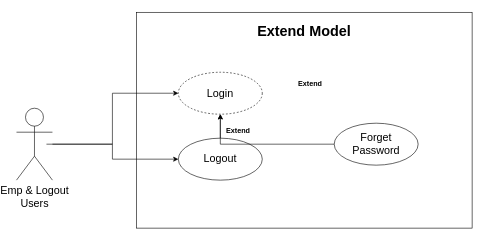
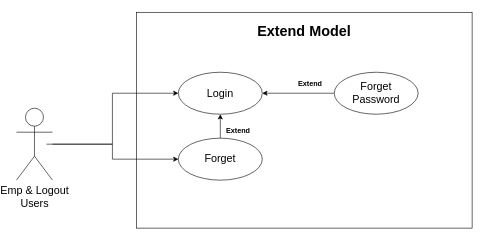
  <mxCell id="0" />
  <mxCell id="1" parent="0" />
  <mxCell id="2" value="&lt;p style=&quot;margin: 0px ; margin-top: 4px ; text-align: center&quot;&gt;&lt;br&gt;&lt;b&gt;&lt;font style=&quot;font-size: 24px&quot;&gt;Extend Model&lt;/font&gt;&lt;/b&gt;&lt;/p&gt;" style="verticalAlign=top;align=left;overflow=fill;fontSize=12;fontFamily=Helvetica;html=1;" vertex="1" parent="1"><mxGeometry x="220" y="20" width="560" height="360" as="geometry" /></mxCell>
  <mxCell id="3" style="edgeStyle=orthogonalEdgeStyle;rounded=0;orthogonalLoop=1;jettySize=auto;html=1;entryX=0;entryY=0.5;entryDx=0;entryDy=0;" edge="1" parent="1" source="5" target="9"><mxGeometry relative="1" as="geometry"><Array as="points"><mxPoint x="180" y="240" /><mxPoint x="180" y="155" /></Array></mxGeometry></mxCell>
  <mxCell id="4" style="edgeStyle=orthogonalEdgeStyle;rounded=0;orthogonalLoop=1;jettySize=auto;html=1;" edge="1" parent="1" target="7"><mxGeometry relative="1" as="geometry"><mxPoint x="70" y="240" as="sourcePoint" /><Array as="points"><mxPoint x="180" y="240" /><mxPoint x="180" y="265" /></Array></mxGeometry></mxCell>
  <mxCell id="5" value="&lt;span style=&quot;font-size: 18px&quot;&gt;Emp &amp;amp; Logout&lt;br&gt;Users&lt;br&gt;&lt;/span&gt;" style="shape=umlActor;verticalLabelPosition=bottom;verticalAlign=top;html=1;outlineConnect=0;" vertex="1" parent="1"><mxGeometry x="20" y="180" width="60" height="120" as="geometry" /></mxCell>
  <mxCell id="6" style="edgeStyle=orthogonalEdgeStyle;rounded=0;orthogonalLoop=1;jettySize=auto;html=1;" edge="1" parent="1" source="7" target="9"><mxGeometry relative="1" as="geometry"><Array as="points"><mxPoint x="360" y="220" /><mxPoint x="360" y="220" /></Array></mxGeometry></mxCell>
- <mxCell id="7" value="&lt;font style=&quot;font-size: 18px&quot;&gt;Logout&lt;/font&gt;" style="ellipse;whiteSpace=wrap;html=1;" vertex="1" parent="1"><mxGeometry x="290" y="230" width="140" height="70" as="geometry" /></mxCell>
+ <mxCell id="7" value="&lt;font style=&quot;font-size: 18px&quot;&gt;Forget&lt;/font&gt;" style="ellipse;whiteSpace=wrap;html=1;" vertex="1" parent="1"><mxGeometry x="290" y="230" width="140" height="70" as="geometry" /></mxCell>
  <mxCell id="8" style="edgeStyle=orthogonalEdgeStyle;rounded=0;orthogonalLoop=1;jettySize=auto;html=1;" edge="1" parent="1" source="11" target="9"><mxGeometry relative="1" as="geometry" /></mxCell>
- <mxCell id="9" value="&lt;font style=&quot;font-size: 18px&quot;&gt;Login&lt;/font&gt;" style="ellipse;whiteSpace=wrap;html=1;dashed=1;" vertex="1" parent="1"><mxGeometry x="290" y="120" width="140" height="70" as="geometry" /></mxCell>
+ <mxCell id="9" value="&lt;font style=&quot;font-size: 18px&quot;&gt;Login&lt;/font&gt;" style="ellipse;whiteSpace=wrap;html=1;" vertex="1" parent="1"><mxGeometry x="290" y="120" width="140" height="70" as="geometry" /></mxCell>
  <mxCell id="10" value="Extend" style="text;align=center;fontStyle=1;verticalAlign=middle;spacingLeft=3;spacingRight=3;strokeColor=none;rotatable=0;points=[[0,0.5],[1,0.5]];portConstraint=eastwest;" vertex="1" parent="1"><mxGeometry x="350" y="204" width="80" height="26" as="geometry" /></mxCell>
- <mxCell id="11" value="&lt;span style=&quot;font-size: 18px&quot;&gt;Forget &lt;br&gt;Password&lt;/span&gt;" style="ellipse;whiteSpace=wrap;html=1;" vertex="1" parent="1"><mxGeometry x="550" y="205" width="140" height="70" as="geometry" /></mxCell>
+ <mxCell id="11" value="&lt;span style=&quot;font-size: 18px&quot;&gt;Forget &lt;br&gt;Password&lt;/span&gt;" style="ellipse;whiteSpace=wrap;html=1;" vertex="1" parent="1"><mxGeometry x="550" y="120" width="140" height="70" as="geometry" /></mxCell>
  <mxCell id="12" value="Extend" style="text;align=center;fontStyle=1;verticalAlign=middle;spacingLeft=3;spacingRight=3;strokeColor=none;rotatable=0;points=[[0,0.5],[1,0.5]];portConstraint=eastwest;" vertex="1" parent="1"><mxGeometry x="470" y="126" width="80" height="26" as="geometry" /></mxCell>
